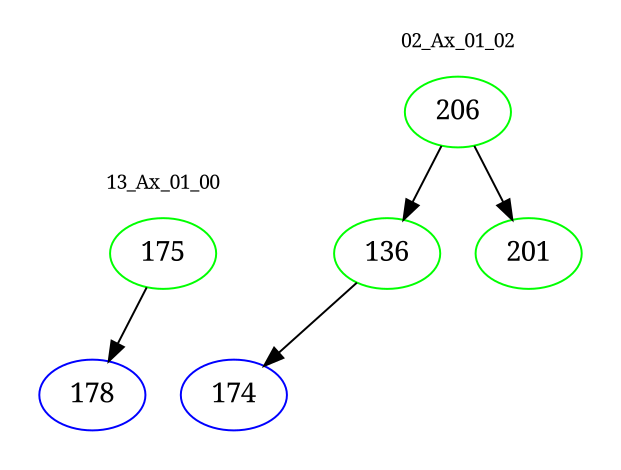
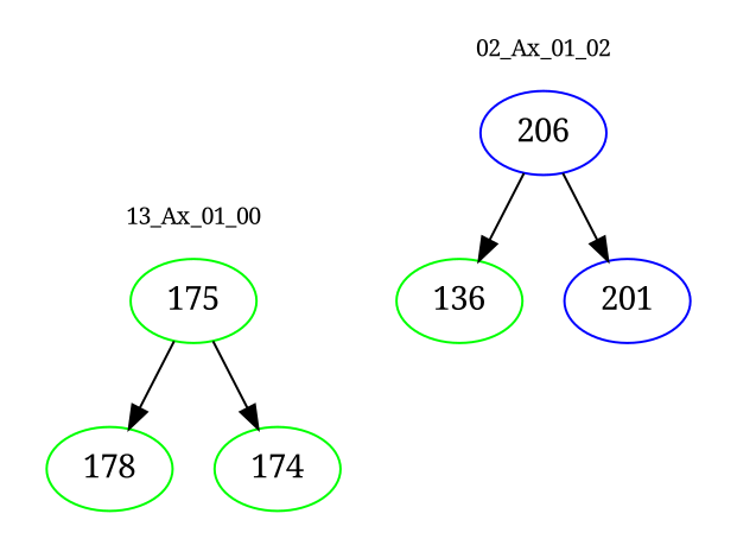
  digraph {
    fontname="Noto Serif"
    node [color=green fontname="Noto Serif"]
    edge [color=black fontname="Noto Serif"]
    n1 [label=175]
-   n2 [color=blue label=174]
-   n3 [color=blue label=178]
-   n4 [label=206]
+   n2 [label=174]
+   n3 [label=178]
+   n4 [color=blue label=206]
    n5 [label=136]
-   n6 [label=201]
+   n6 [color=blue label=201]
    subgraph cluster_1 {
      color=white
      fontsize=10
      label="13_Ax_01_00"
      n1
      n2
      n3
    }
    subgraph cluster_2 {
      color=white
      fontsize=10
      label="02_Ax_01_02"
      n4
      n5
      n6
    }
-   n5 -> n2
+   n1 -> n2
    n1 -> n3
    n4 -> n5
    n4 -> n6
  }
